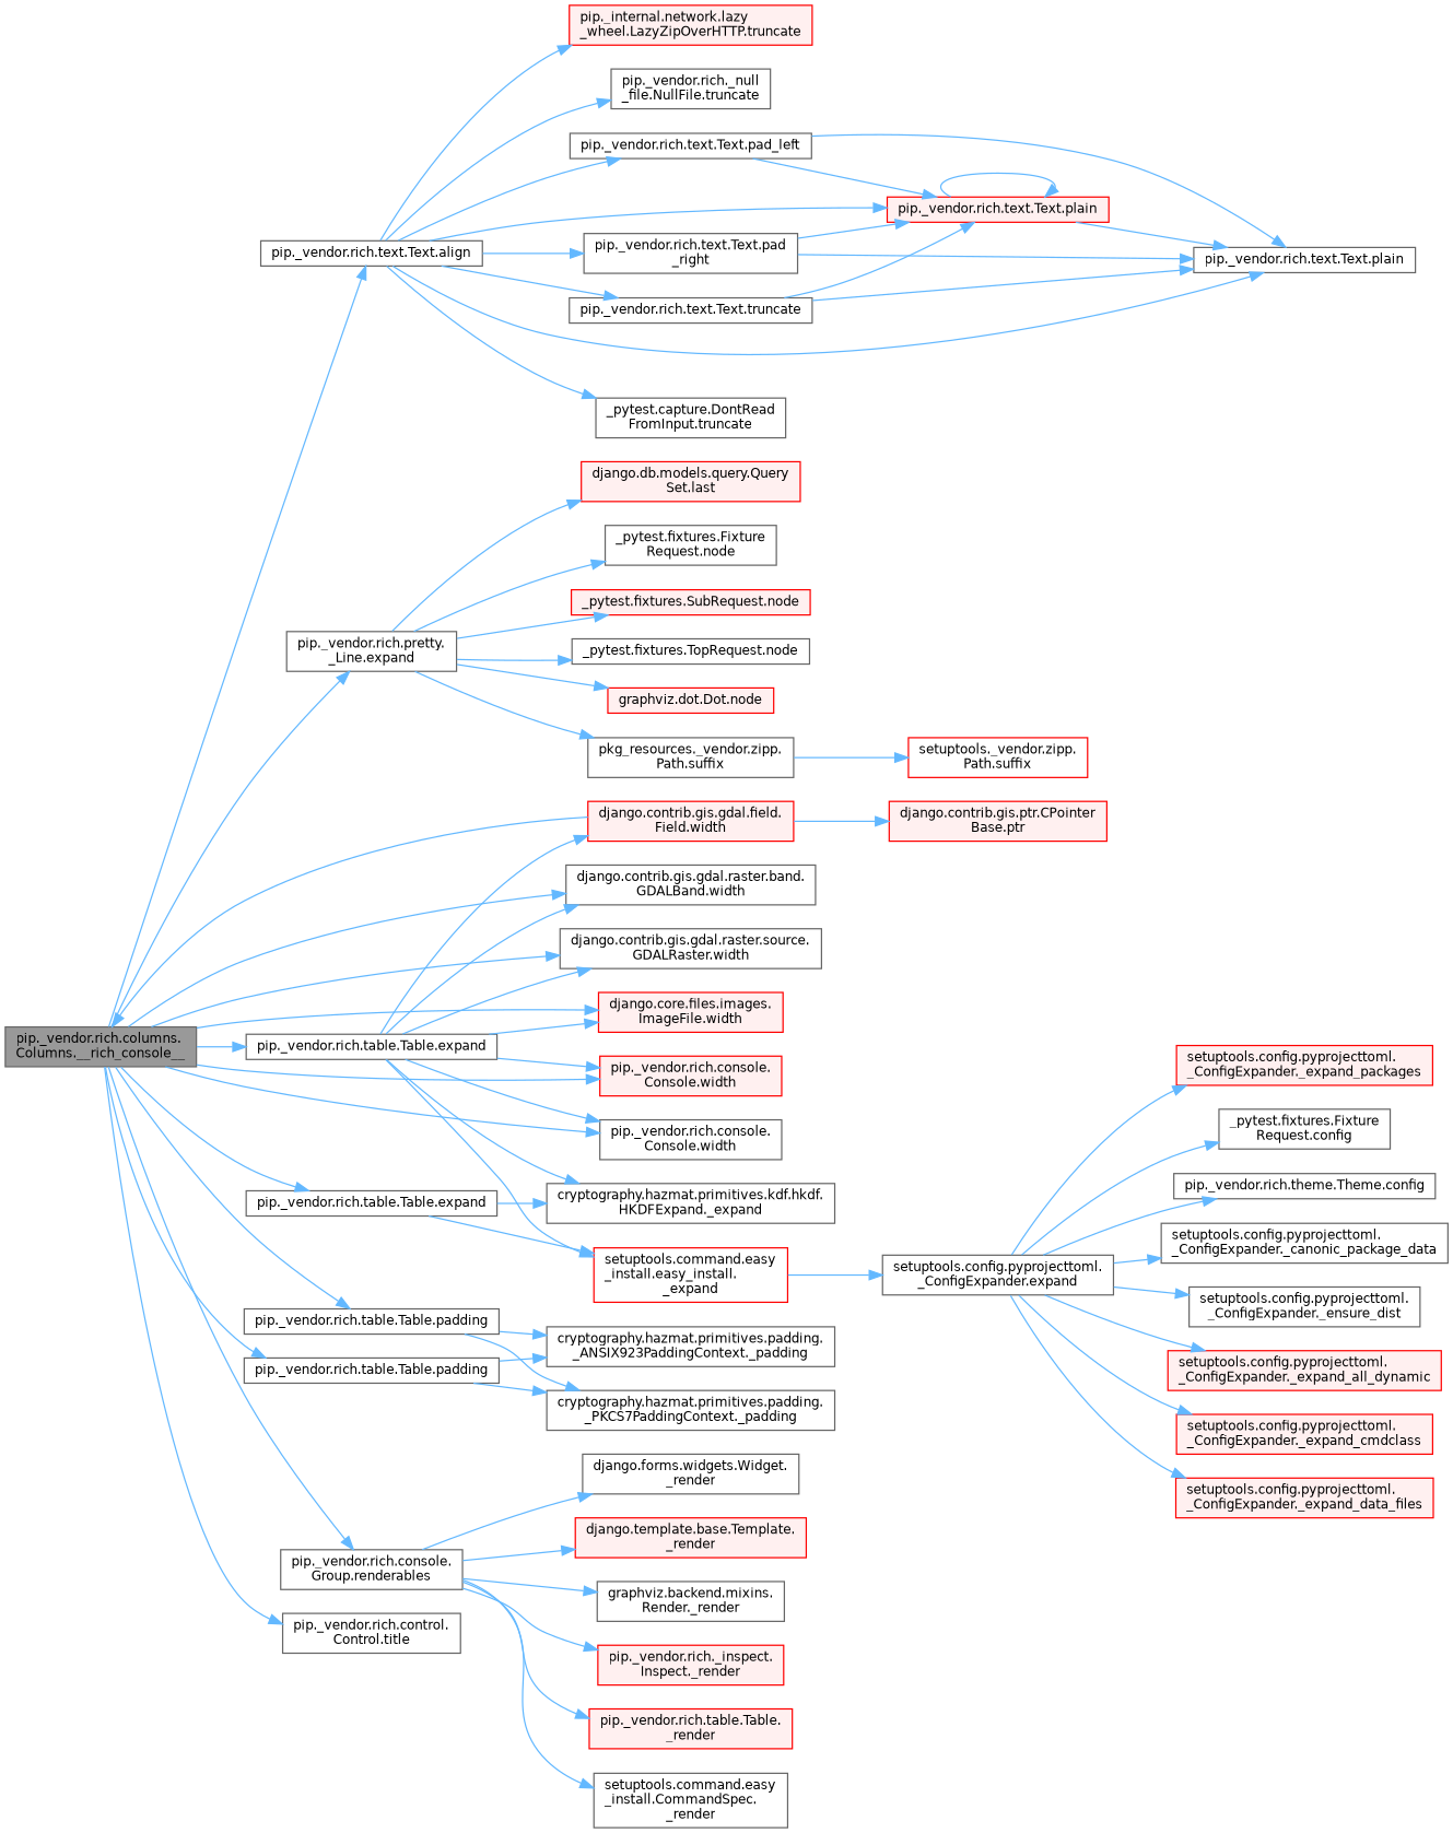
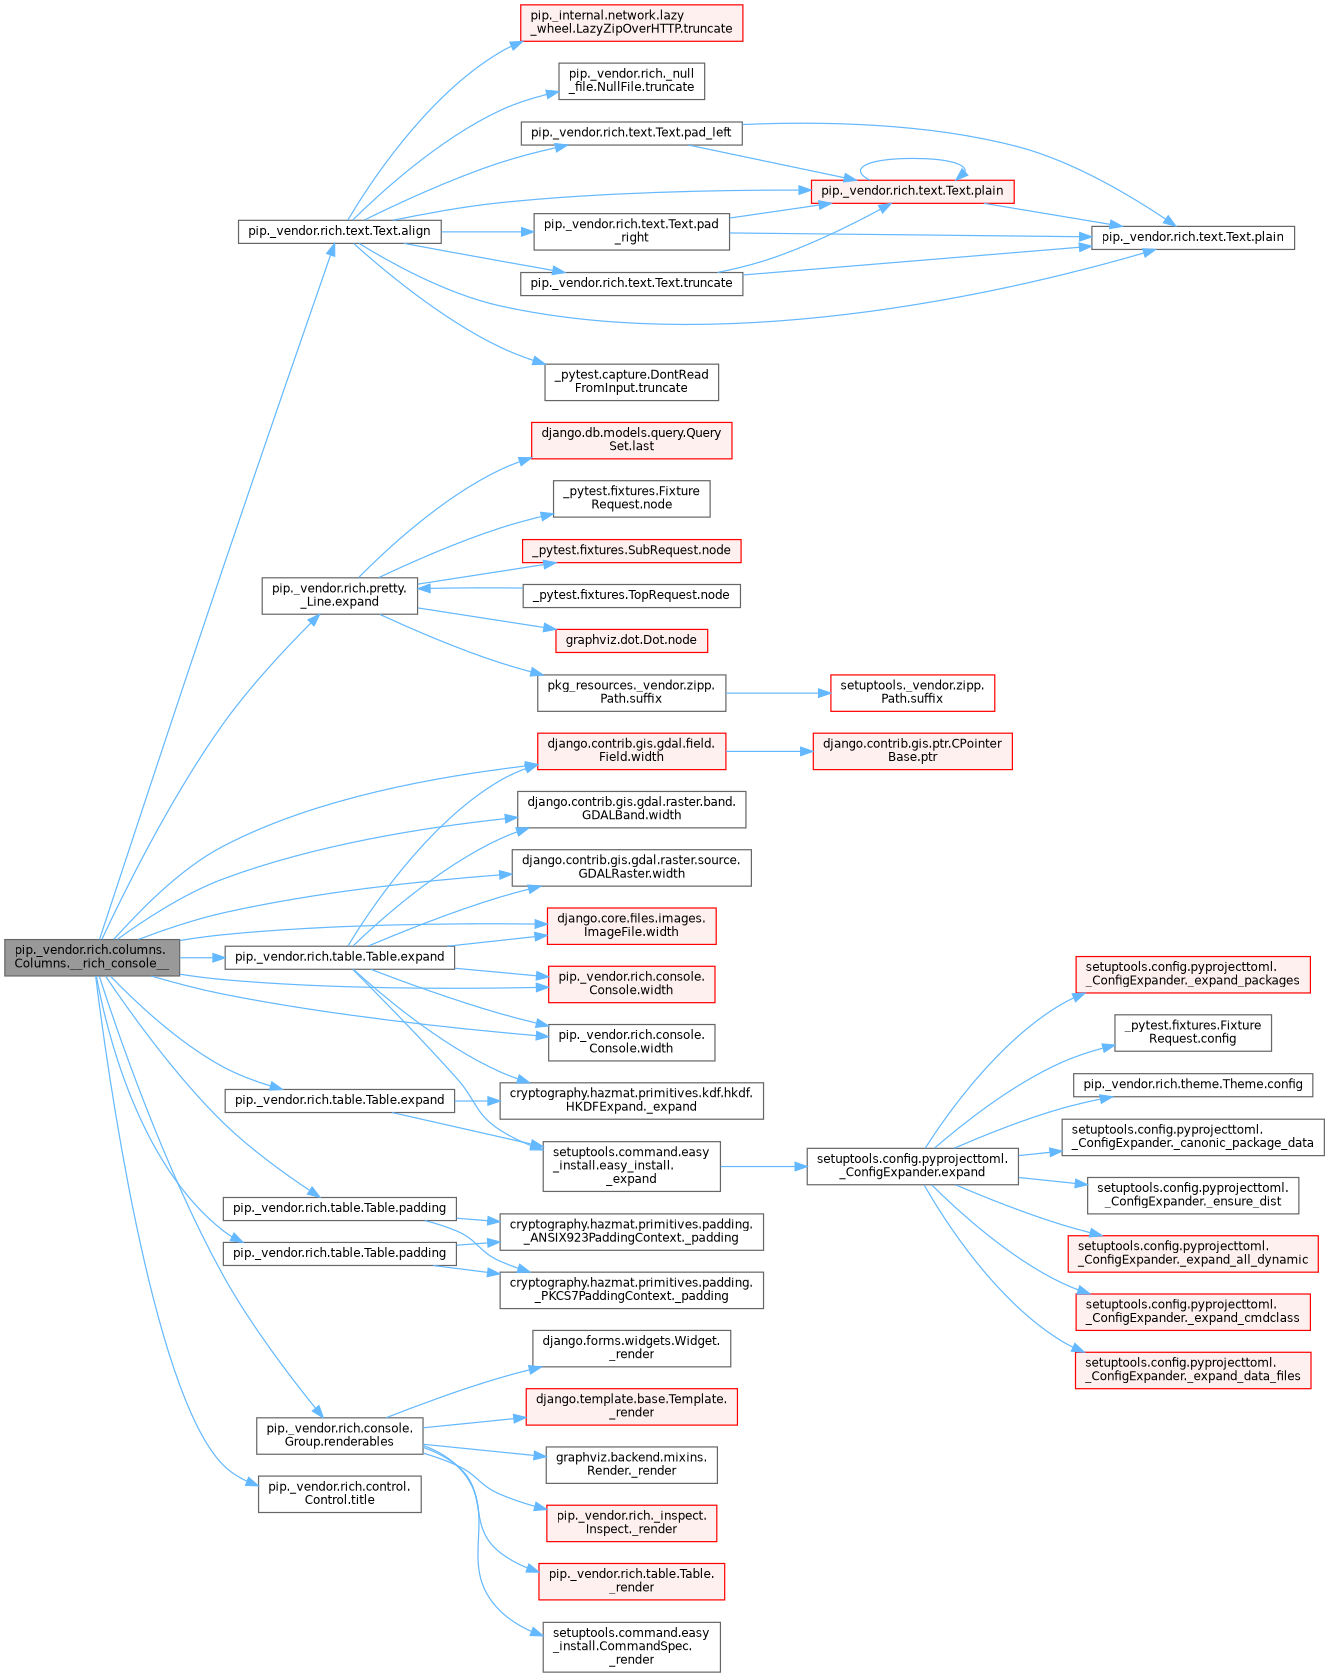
  digraph {
    rankdir=LR
    node [color=grey40 fillcolor=white fontname=Helvetica fontsize=10 shape=box style=filled]
    edge [color=steelblue1 fontname=Helvetica fontsize=10 labelfontname=Helvetica labelfontsize=10 style=solid]
    n1 [color=gray40 fillcolor=grey60 fontcolor=black height=0.2 label="pip._vendor.rich.columns.\lColumns.__rich_console__" width=0.4]
    n2 [height=0.2 label="pip._vendor.rich.text.Text.align" width=0.4]
    n3 [height=0.2 label="pip._vendor.rich.pretty.\l_Line.expand" width=0.4]
    n4 [height=0.2 label="pip._vendor.rich.table.Table.expand" width=0.4]
    n5 [color=red fillcolor="#FFF0F0" height=0.2 label="django.contrib.gis.gdal.field.\lField.width" width=0.4]
    n6 [height=0.2 label="django.contrib.gis.gdal.raster.band.\lGDALBand.width" width=0.4]
    n7 [height=0.2 label="django.contrib.gis.gdal.raster.source.\lGDALRaster.width" width=0.4]
    n8 [color=red fillcolor="#FFF0F0" height=0.2 label="django.core.files.images.\lImageFile.width" width=0.4]
    n9 [color=red fillcolor="#FFF0F0" height=0.2 label="pip._vendor.rich.console.\lConsole.width" width=0.4]
    n10 [height=0.2 label="pip._vendor.rich.console.\lConsole.width" width=0.4]
    n11 [height=0.2 label="pip._vendor.rich.table.Table.expand" width=0.4]
    n12 [height=0.2 label="pip._vendor.rich.table.Table.padding" width=0.4]
    n13 [height=0.2 label="pip._vendor.rich.table.Table.padding" width=0.4]
    n14 [height=0.2 label="pip._vendor.rich.console.\lGroup.renderables" width=0.4]
    n15 [height=0.2 label="pip._vendor.rich.control.\lControl.title" width=0.4]
    n16 [height=0.2 label="pip._vendor.rich.text.Text.pad_left" width=0.4]
    n17 [height=0.2 label="pip._vendor.rich.text.Text.plain" width=0.4]
    n18 [color=red fillcolor="#FFF0F0" height=0.2 label="pip._vendor.rich.text.Text.plain" width=0.4]
    n19 [height=0.2 label="pip._vendor.rich.text.Text.pad\l_right" width=0.4]
    n20 [height=0.2 label="_pytest.capture.DontRead\lFromInput.truncate" width=0.4]
    n21 [color=red fillcolor="#FFF0F0" height=0.2 label="pip._internal.network.lazy\l_wheel.LazyZipOverHTTP.truncate" width=0.4]
    n22 [height=0.2 label="pip._vendor.rich._null\l_file.NullFile.truncate" width=0.4]
    n23 [height=0.2 label="pip._vendor.rich.text.Text.truncate" width=0.4]
    n24 [color=red fillcolor="#FFF0F0" height=0.2 label="django.db.models.query.Query\lSet.last" width=0.4]
    n25 [height=0.2 label="_pytest.fixtures.Fixture\lRequest.node" width=0.4]
    n26 [color=red fillcolor="#FFF0F0" height=0.2 label="_pytest.fixtures.SubRequest.node" width=0.4]
    n27 [height=0.2 label="_pytest.fixtures.TopRequest.node" width=0.4]
    n28 [color=red fillcolor="#FFF0F0" height=0.2 label="graphviz.dot.Dot.node" width=0.4]
    n29 [height=0.2 label="pkg_resources._vendor.zipp.\lPath.suffix" width=0.4]
    n30 [height=0.2 label="cryptography.hazmat.primitives.kdf.hkdf.\lHKDFExpand._expand" width=0.4]
-   n31 [color=red height=0.2 label="setuptools.command.easy\l_install.easy_install.\l_expand" width=0.4]
+   n31 [height=0.2 label="setuptools.command.easy\l_install.easy_install.\l_expand" width=0.4]
    n32 [color=red fillcolor="#FFF0F0" height=0.2 label="django.contrib.gis.ptr.CPointer\lBase.ptr" width=0.4]
    n33 [height=0.2 label="setuptools.config.pyprojecttoml.\l_ConfigExpander.expand" width=0.4]
    n34 [height=0.2 label="setuptools.config.pyprojecttoml.\l_ConfigExpander._canonic_package_data" width=0.4]
    n35 [height=0.2 label="setuptools.config.pyprojecttoml.\l_ConfigExpander._ensure_dist" width=0.4]
    n36 [color=red fillcolor="#FFF0F0" height=0.2 label="setuptools.config.pyprojecttoml.\l_ConfigExpander._expand_all_dynamic" width=0.4]
    n37 [color=red fillcolor="#FFF0F0" height=0.2 label="setuptools.config.pyprojecttoml.\l_ConfigExpander._expand_cmdclass" width=0.4]
    n38 [color=red fillcolor="#FFF0F0" height=0.2 label="setuptools.config.pyprojecttoml.\l_ConfigExpander._expand_data_files" width=0.4]
    n39 [color=red fillcolor="#FFF0F0" height=0.2 label="setuptools.config.pyprojecttoml.\l_ConfigExpander._expand_packages" width=0.4]
    n40 [height=0.2 label="_pytest.fixtures.Fixture\lRequest.config" width=0.4]
    n41 [height=0.2 label="pip._vendor.rich.theme.Theme.config" width=0.4]
    n42 [height=0.2 label="cryptography.hazmat.primitives.padding.\l_ANSIX923PaddingContext._padding" width=0.4]
    n43 [height=0.2 label="cryptography.hazmat.primitives.padding.\l_PKCS7PaddingContext._padding" width=0.4]
    n44 [height=0.2 label="django.forms.widgets.Widget.\l_render" width=0.4]
    n45 [color=red fillcolor="#FFF0F0" height=0.2 label="django.template.base.Template.\l_render" width=0.4]
    n46 [height=0.2 label="graphviz.backend.mixins.\lRender._render" width=0.4]
    n47 [color=red fillcolor="#FFF0F0" height=0.2 label="pip._vendor.rich._inspect.\lInspect._render" width=0.4]
    n48 [color=red fillcolor="#FFF0F0" height=0.2 label="pip._vendor.rich.table.Table.\l_render" width=0.4]
    n49 [height=0.2 label="setuptools.command.easy\l_install.CommandSpec.\l_render" width=0.4]
    n50 [color=red height=0.2 label="setuptools._vendor.zipp.\lPath.suffix" width=0.4]
    n1 -> n2
    n1 -> n3
    n1 -> n4
-   n5 -> n1
+   n1 -> n5
    n1 -> n6
    n1 -> n7
    n1 -> n8
    n1 -> n9
    n1 -> n10
    n1 -> n11
    n1 -> n12
    n1 -> n13
    n1 -> n14
    n1 -> n15
    n2 -> n16
    n2 -> n17
    n2 -> n18
    n2 -> n19
    n2 -> n20
    n2 -> n21
    n2 -> n22
    n2 -> n23
    n3 -> n24
    n3 -> n25
    n3 -> n26
-   n3 -> n27
+   n27 -> n3
    n3 -> n28
    n3 -> n29
    n4 -> n5
    n4 -> n6
    n4 -> n7
    n4 -> n8
    n4 -> n9
    n4 -> n10
    n4 -> n30
    n4 -> n31
    n5 -> n32
    n11 -> n30
    n11 -> n31
    n12 -> n42
    n12 -> n43
    n13 -> n42
    n13 -> n43
    n14 -> n44
    n14 -> n45
    n14 -> n46
    n14 -> n47
    n14 -> n48
    n14 -> n49
    n16 -> n17
    n16 -> n18
    n18 -> n17
    n18 -> n18
    n19 -> n17
    n19 -> n18
    n23 -> n17
    n23 -> n18
    n29 -> n50
    n31 -> n33
    n33 -> n34
    n33 -> n35
    n33 -> n36
    n33 -> n37
    n33 -> n38
    n33 -> n39
    n33 -> n40
    n33 -> n41
  }
